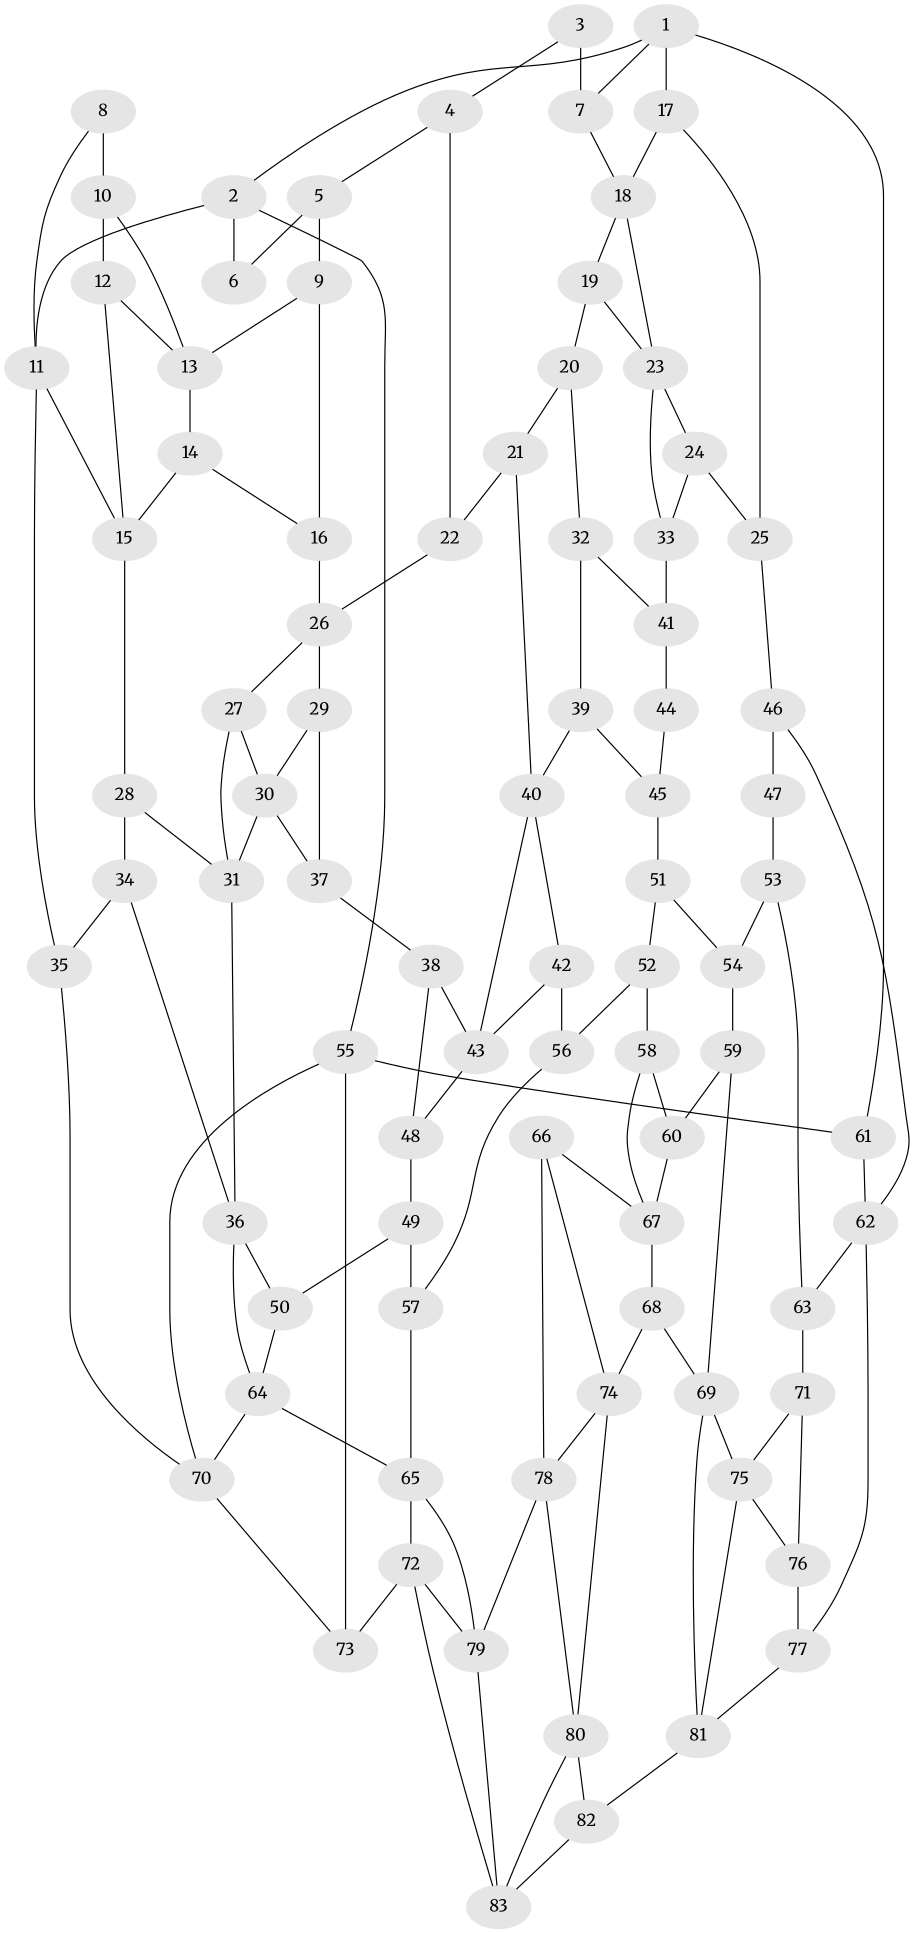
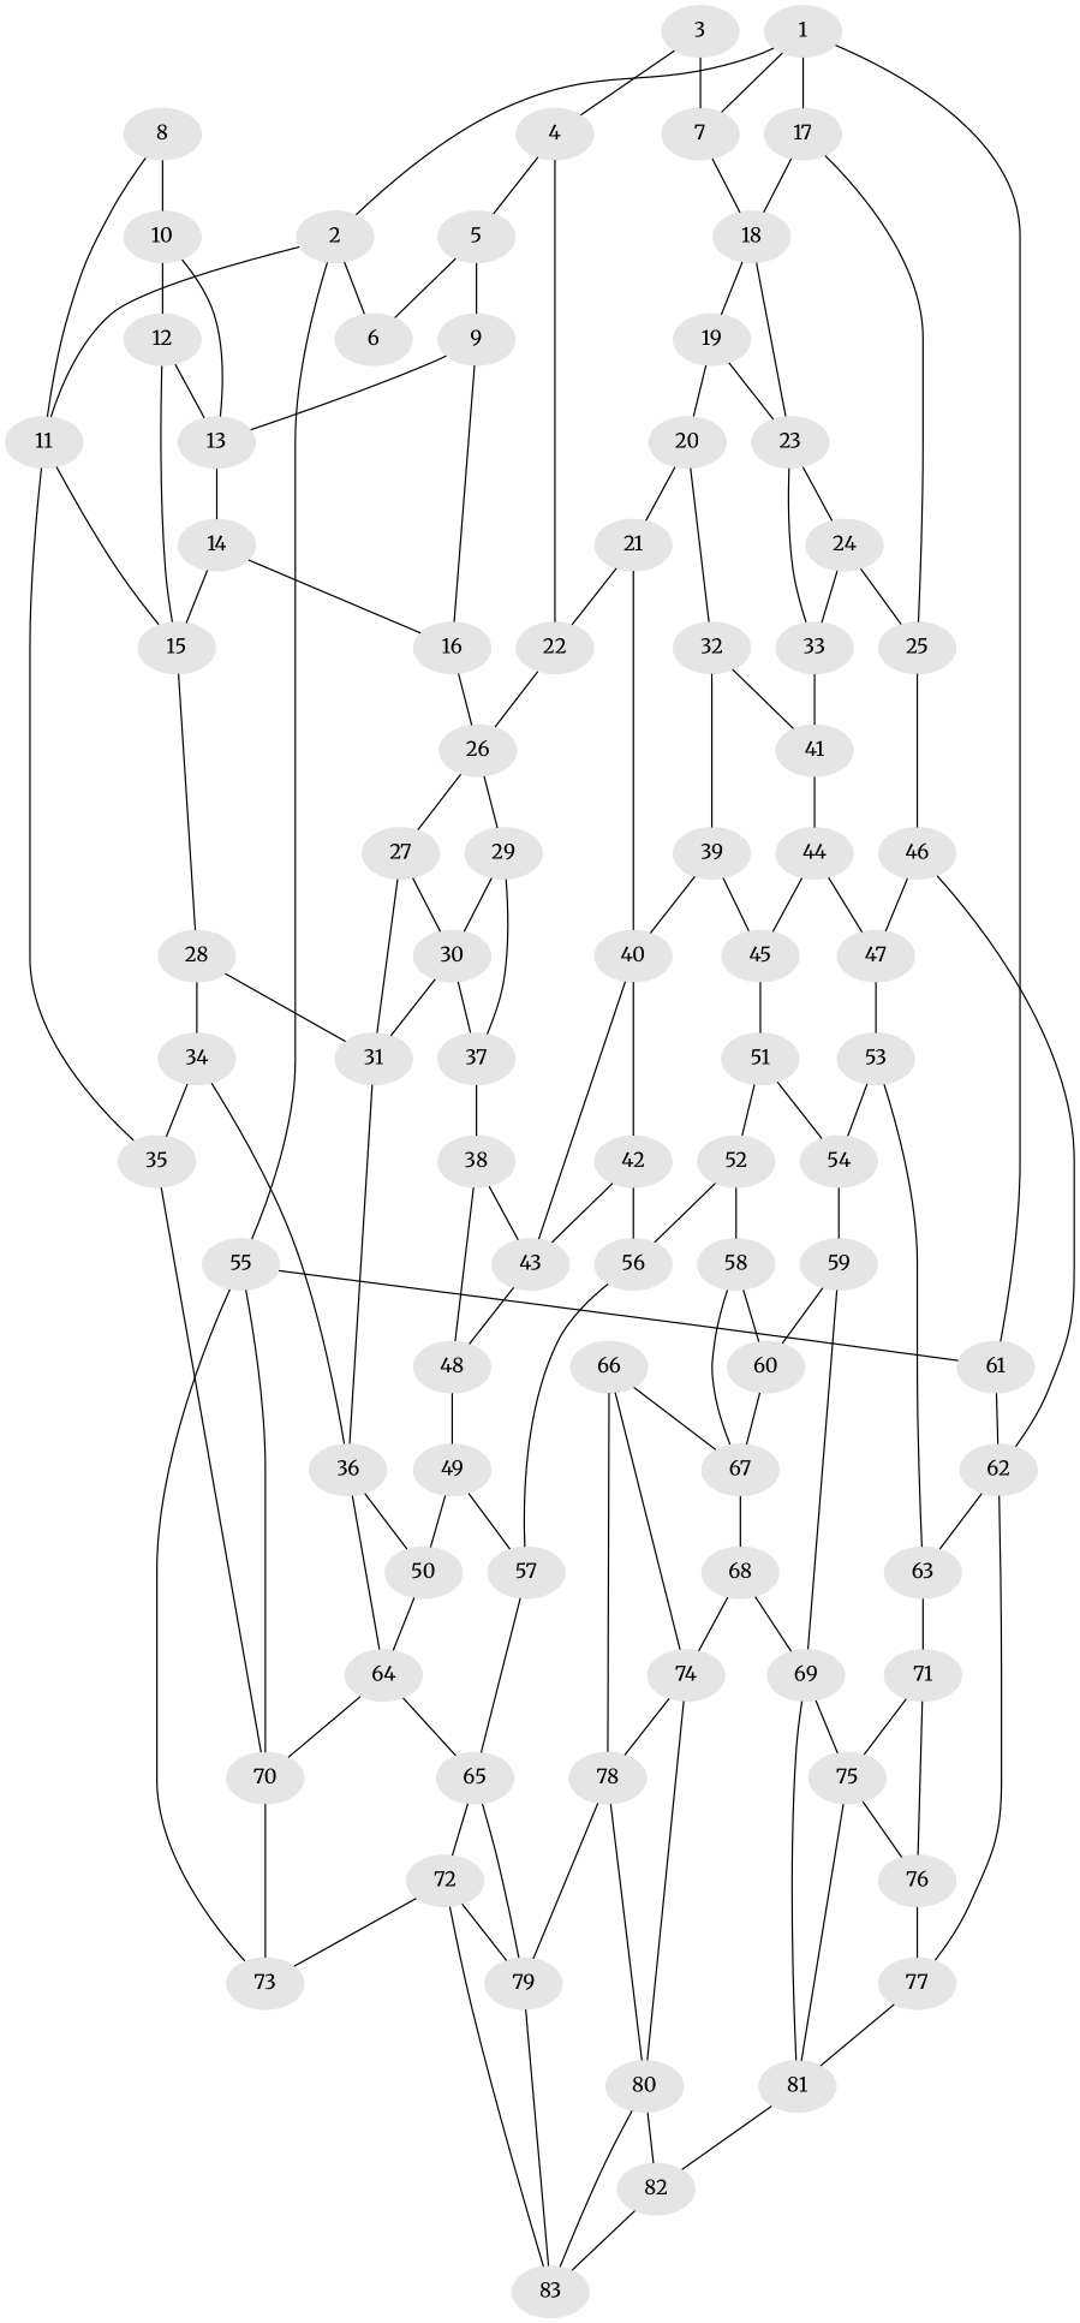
  graph {
    fontname=Merriweather
    node [color=gray90 fontname=Merriweather style=filled]
    edge [fontname=Merriweather weight=1.0]
    1
    2
    7
    17
    61
    6
    11
    55
    18
    25
    62
    15
    35
    70
    73
    3
    4
    5
    22
    9
    26
    13
    16
    19
    23
    8
    10
    12
    14
    28
    31
    34
    27
    29
    46
    20
    24
    33
    21
    32
    40
    39
    41
    43
    42
    47
    30
    37
    36
    38
    50
    64
    45
    44
    65
    48
    49
    51
    56
    57
    53
    52
    54
    63
    77
    58
    59
    60
    67
    71
    69
    72
    79
    68
    75
    81
    76
    83
    66
    74
    78
    80
    82
    1 -- 2
    1 -- 7
    1 -- 17
    1 -- 61
    2 -- 6
    2 -- 11
    2 -- 55
    7 -- 18
    17 -- 18
    17 -- 25
    61 -- 62
    11 -- 15
    11 -- 35
    55 -- 61
    55 -- 70
    55 -- 73
    18 -- 19
    18 -- 23
    25 -- 46
    62 -- 63
    62 -- 77
    15 -- 28
    35 -- 70
    70 -- 73
    3 -- 7 [weight=2.0]
    3 -- 4
    4 -- 5
    4 -- 22
    5 -- 6
    5 -- 9
    22 -- 26
    9 -- 13
    9 -- 16
    26 -- 27
    26 -- 29
    13 -- 14
    16 -- 26
    19 -- 23
    19 -- 20
    23 -- 24
    23 -- 33
    8 -- 11
    8 -- 10 [weight=2.0]
    10 -- 13
    10 -- 12
    12 -- 15
    12 -- 13
    14 -- 15
    14 -- 16
    28 -- 31
    28 -- 34
    31 -- 36
    34 -- 35
    34 -- 36
    27 -- 31
    27 -- 30
    29 -- 30
    29 -- 37
    46 -- 62
    46 -- 47
    20 -- 21
    20 -- 32
    24 -- 25
    24 -- 33
    33 -- 41 [weight=2.0]
    21 -- 22
    21 -- 40
    32 -- 39
    32 -- 41
    40 -- 43
    40 -- 42
    39 -- 40
    39 -- 45
    41 -- 44
    43 -- 48
    42 -- 43
    42 -- 56
    47 -- 53
    30 -- 31
    30 -- 37
    37 -- 38
    36 -- 50
    36 -- 64
    38 -- 43
    38 -- 48
    50 -- 64
    64 -- 70
    64 -- 65
    45 -- 51
+   44 -- 47
    44 -- 45
    65 -- 72
    65 -- 79
    48 -- 49
    49 -- 50
    49 -- 57
    51 -- 52
    51 -- 54
    56 -- 57
    57 -- 65
    53 -- 54
    53 -- 63
    52 -- 56
    52 -- 58
    54 -- 59
    63 -- 71 [weight=2.0]
    77 -- 81
    58 -- 60
    58 -- 67
    59 -- 60
    59 -- 69
    60 -- 67
    67 -- 68
    71 -- 75
    71 -- 76
    69 -- 75
    69 -- 81
    72 -- 73
    72 -- 79
    72 -- 83
    79 -- 83
    68 -- 69
    68 -- 74
    75 -- 81
    75 -- 76
    81 -- 82
    76 -- 77
    66 -- 67
    66 -- 74
    66 -- 78
    74 -- 78
    74 -- 80
    78 -- 79
    78 -- 80
    80 -- 83
    80 -- 82
    82 -- 83
  }
